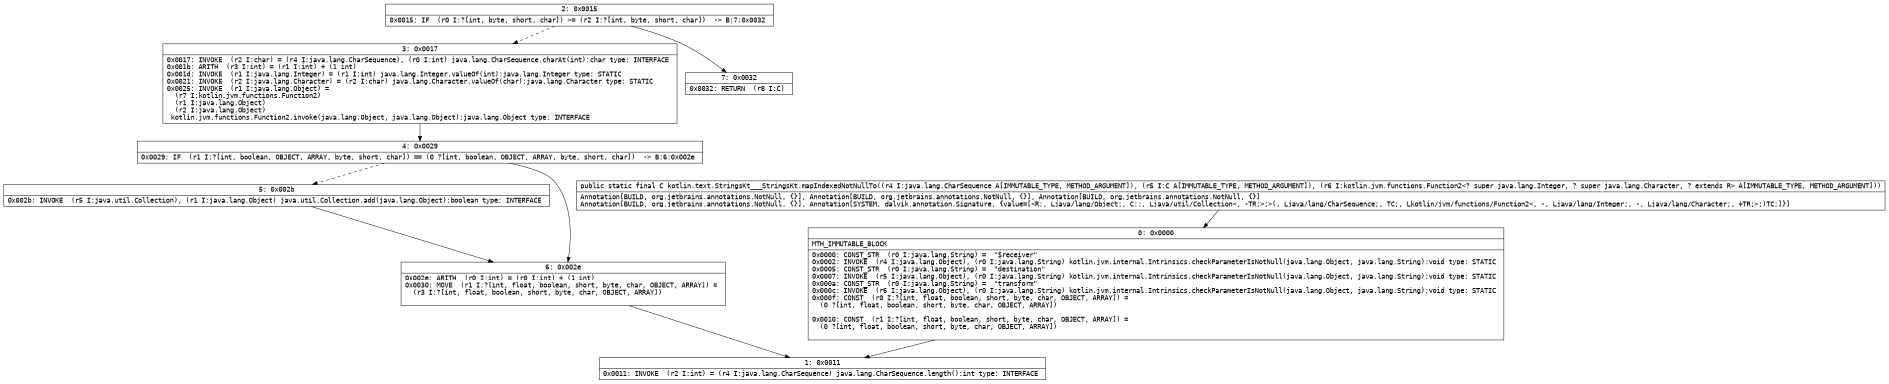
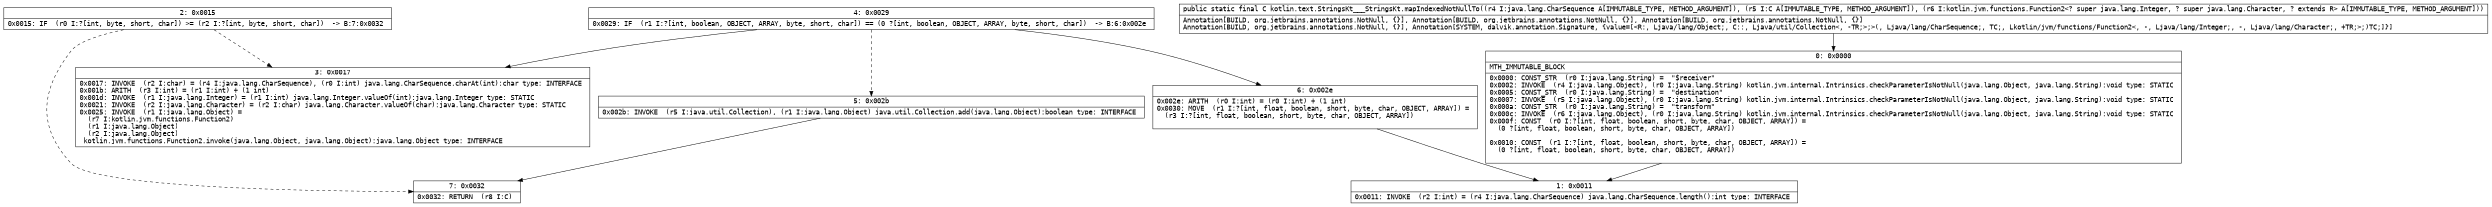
  digraph {
    fontname="DejaVu Sans Mono"
    node [fontname="DejaVu Sans Mono" shape=record]
    edge [fontname="DejaVu Sans Mono"]
    n1 [label="{0\:\ 0x0000|MTH_IMMUTABLE_BLOCK\l|0x0000: CONST_STR  (r0 I:java.lang.String) =  \"$receiver\" \l0x0002: INVOKE  (r4 I:java.lang.Object), (r0 I:java.lang.String) kotlin.jvm.internal.Intrinsics.checkParameterIsNotNull(java.lang.Object, java.lang.String):void type: STATIC \l0x0005: CONST_STR  (r0 I:java.lang.String) =  \"destination\" \l0x0007: INVOKE  (r5 I:java.lang.Object), (r0 I:java.lang.String) kotlin.jvm.internal.Intrinsics.checkParameterIsNotNull(java.lang.Object, java.lang.String):void type: STATIC \l0x000a: CONST_STR  (r0 I:java.lang.String) =  \"transform\" \l0x000c: INVOKE  (r6 I:java.lang.Object), (r0 I:java.lang.String) kotlin.jvm.internal.Intrinsics.checkParameterIsNotNull(java.lang.Object, java.lang.String):void type: STATIC \l0x000f: CONST  (r0 I:?[int, float, boolean, short, byte, char, OBJECT, ARRAY]) = \l  (0 ?[int, float, boolean, short, byte, char, OBJECT, ARRAY])\l \l0x0010: CONST  (r1 I:?[int, float, boolean, short, byte, char, OBJECT, ARRAY]) = \l  (0 ?[int, float, boolean, short, byte, char, OBJECT, ARRAY])\l \l}"]
    n2 [label="{1\:\ 0x0011|0x0011: INVOKE  (r2 I:int) = (r4 I:java.lang.CharSequence) java.lang.CharSequence.length():int type: INTERFACE \l}"]
    n3 [label="{2\:\ 0x0015|0x0015: IF  (r0 I:?[int, byte, short, char]) \>= (r2 I:?[int, byte, short, char])  \-\> B:7:0x0032 \l}"]
    n4 [label="{3\:\ 0x0017|0x0017: INVOKE  (r2 I:char) = (r4 I:java.lang.CharSequence), (r0 I:int) java.lang.CharSequence.charAt(int):char type: INTERFACE \l0x001b: ARITH  (r3 I:int) = (r1 I:int) + (1 int) \l0x001d: INVOKE  (r1 I:java.lang.Integer) = (r1 I:int) java.lang.Integer.valueOf(int):java.lang.Integer type: STATIC \l0x0021: INVOKE  (r2 I:java.lang.Character) = (r2 I:char) java.lang.Character.valueOf(char):java.lang.Character type: STATIC \l0x0025: INVOKE  (r1 I:java.lang.Object) = \l  (r7 I:kotlin.jvm.functions.Function2)\l  (r1 I:java.lang.Object)\l  (r2 I:java.lang.Object)\l kotlin.jvm.functions.Function2.invoke(java.lang.Object, java.lang.Object):java.lang.Object type: INTERFACE \l}"]
    n5 [label="{7\:\ 0x0032|0x0032: RETURN  (r8 I:C) \l}"]
    n6 [label="{4\:\ 0x0029|0x0029: IF  (r1 I:?[int, boolean, OBJECT, ARRAY, byte, short, char]) == (0 ?[int, boolean, OBJECT, ARRAY, byte, short, char])  \-\> B:6:0x002e \l}"]
    n7 [label="{5\:\ 0x002b|0x002b: INVOKE  (r5 I:java.util.Collection), (r1 I:java.lang.Object) java.util.Collection.add(java.lang.Object):boolean type: INTERFACE \l}"]
    n8 [label="{6\:\ 0x002e|0x002e: ARITH  (r0 I:int) = (r0 I:int) + (1 int) \l0x0030: MOVE  (r1 I:?[int, float, boolean, short, byte, char, OBJECT, ARRAY]) = \l  (r3 I:?[int, float, boolean, short, byte, char, OBJECT, ARRAY])\l \l}"]
    n9 [label="{public static final C kotlin.text.StringsKt___StringsKt.mapIndexedNotNullTo((r4 I:java.lang.CharSequence A[IMMUTABLE_TYPE, METHOD_ARGUMENT]), (r5 I:C A[IMMUTABLE_TYPE, METHOD_ARGUMENT]), (r6 I:kotlin.jvm.functions.Function2\<? super java.lang.Integer, ? super java.lang.Character, ? extends R\> A[IMMUTABLE_TYPE, METHOD_ARGUMENT]))  | Annotation[BUILD, org.jetbrains.annotations.NotNull, \{\}], Annotation[BUILD, org.jetbrains.annotations.NotNull, \{\}], Annotation[BUILD, org.jetbrains.annotations.NotNull, \{\}]\lAnnotation[BUILD, org.jetbrains.annotations.NotNull, \{\}], Annotation[SYSTEM, dalvik.annotation.Signature, \{value=[\<R:, Ljava\/lang\/Object;, C::, Ljava\/util\/Collection\<, \-TR;\>;\>(, Ljava\/lang\/CharSequence;, TC;, Lkotlin\/jvm\/functions\/Function2\<, \-, Ljava\/lang\/Integer;, \-, Ljava\/lang\/Character;, +TR;\>;)TC;]\}]\l}"]
    n1 -> n2
    n3 -> n4 [style=dashed]
-   n3 -> n5
-   n4 -> n6
+   n3 -> n5 [style=dashed]
+   n6 -> n4
    n6 -> n7 [style=dashed]
    n6 -> n8
-   n7 -> n8
+   n7 -> n5
    n8 -> n2
    n9 -> n1
  }
